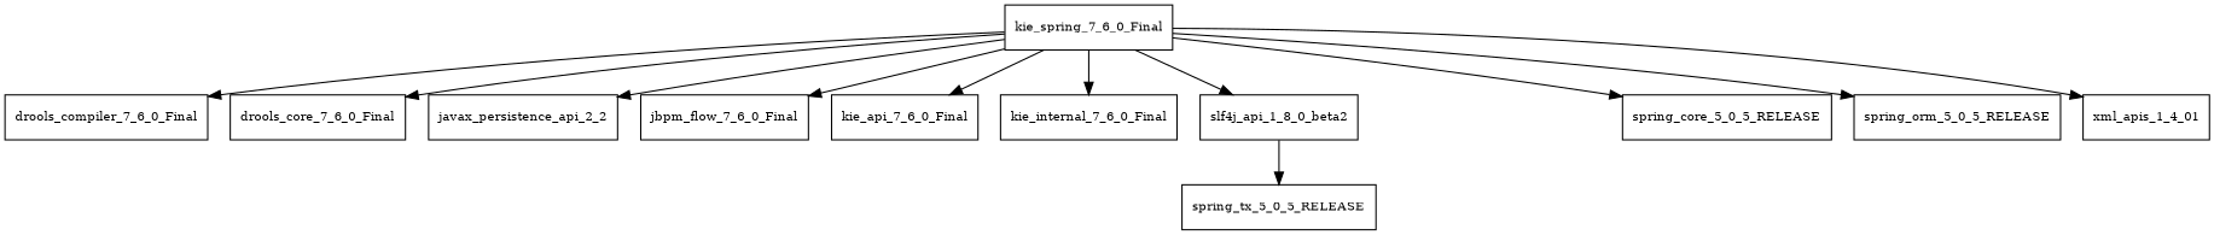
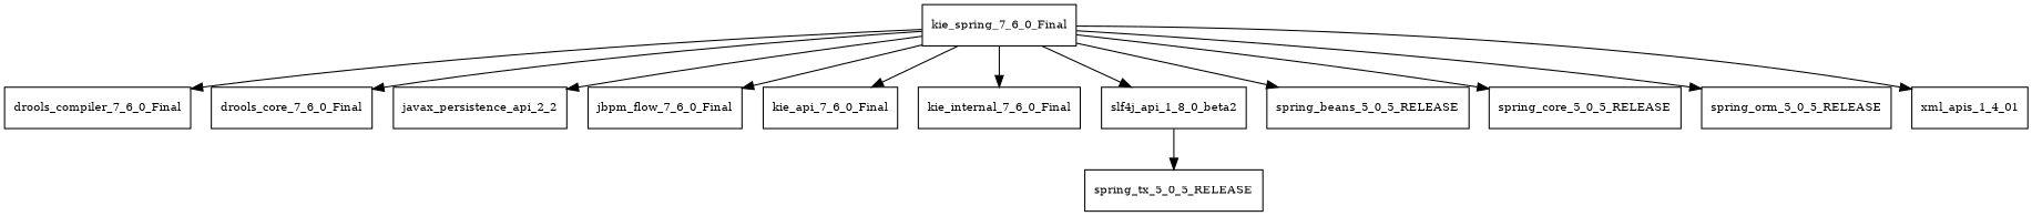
  digraph {
    node [fontsize=10.0 shape=box]
    kie_spring_7_6_0_Final
    drools_compiler_7_6_0_Final
    drools_core_7_6_0_Final
    javax_persistence_api_2_2
    jbpm_flow_7_6_0_Final
    kie_api_7_6_0_Final
    kie_internal_7_6_0_Final
    slf4j_api_1_8_0_beta2
+   spring_beans_5_0_5_RELEASE
    spring_core_5_0_5_RELEASE
    spring_orm_5_0_5_RELEASE
    xml_apis_1_4_01
    spring_tx_5_0_5_RELEASE
    kie_spring_7_6_0_Final -> drools_compiler_7_6_0_Final
    kie_spring_7_6_0_Final -> drools_core_7_6_0_Final
    kie_spring_7_6_0_Final -> javax_persistence_api_2_2
    kie_spring_7_6_0_Final -> jbpm_flow_7_6_0_Final
    kie_spring_7_6_0_Final -> kie_api_7_6_0_Final
    kie_spring_7_6_0_Final -> kie_internal_7_6_0_Final
    kie_spring_7_6_0_Final -> slf4j_api_1_8_0_beta2
+   kie_spring_7_6_0_Final -> spring_beans_5_0_5_RELEASE
    kie_spring_7_6_0_Final -> spring_core_5_0_5_RELEASE
    kie_spring_7_6_0_Final -> spring_orm_5_0_5_RELEASE
    kie_spring_7_6_0_Final -> xml_apis_1_4_01
    slf4j_api_1_8_0_beta2 -> spring_tx_5_0_5_RELEASE
  }
